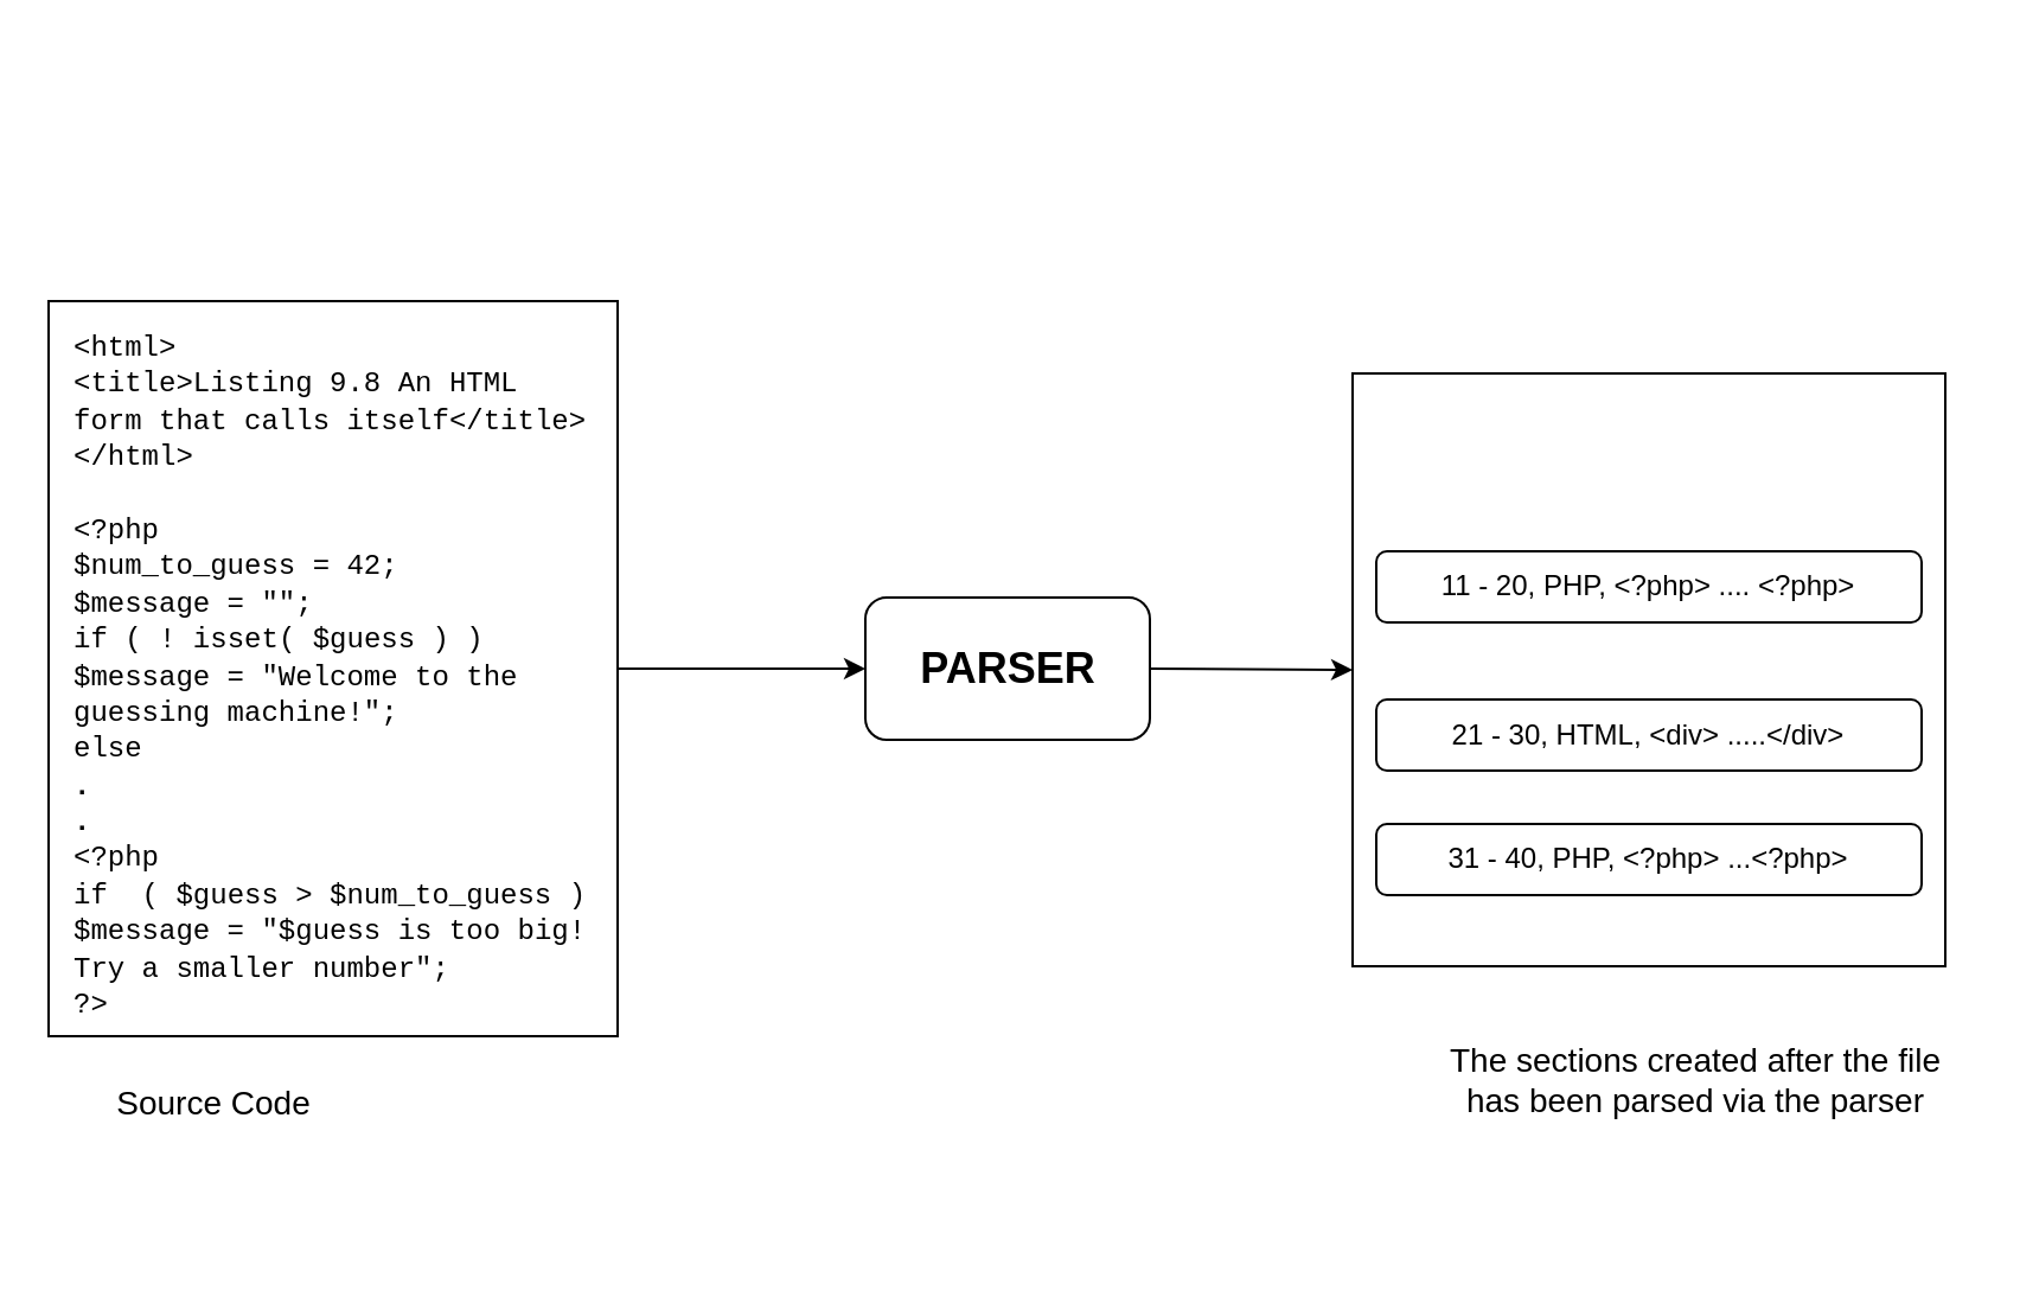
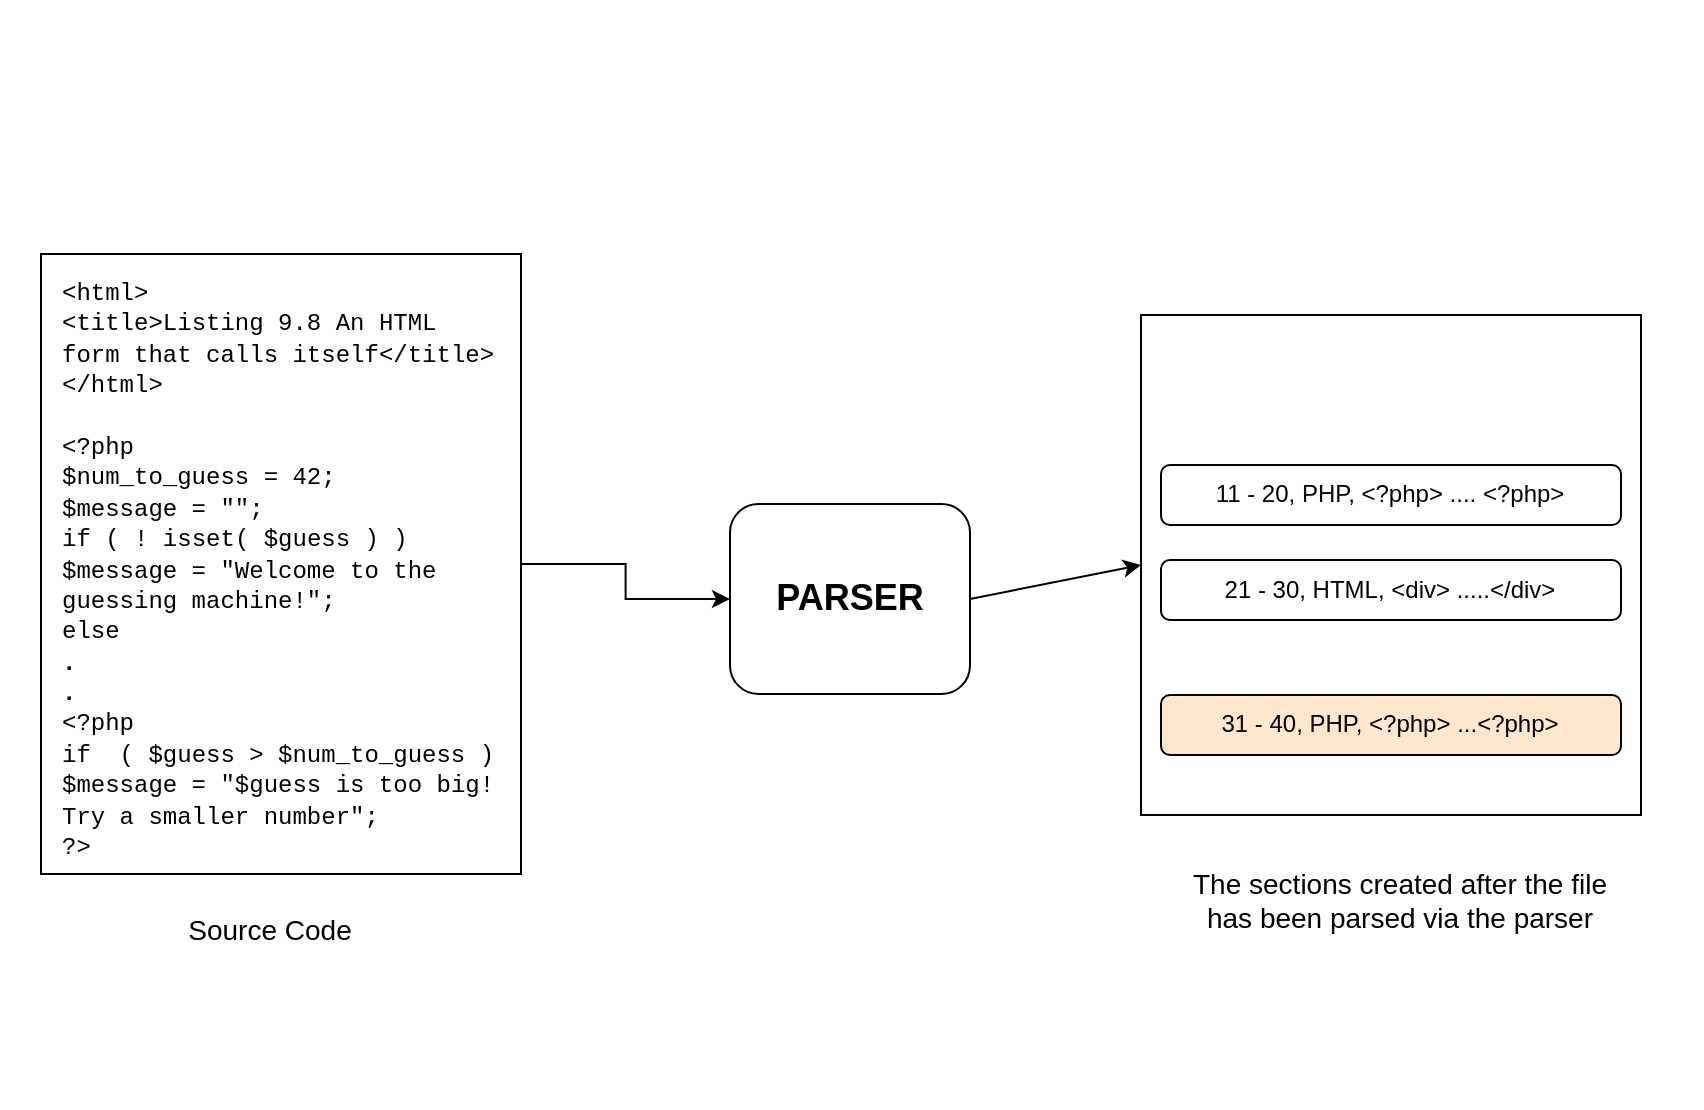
  <mxCell id="0" />
  <mxCell id="1" parent="0" />
  <mxCell id="2" value="" style="whiteSpace=wrap;html=1;aspect=fixed;" vertex="1" parent="1"><mxGeometry x="570" y="51" width="250" height="250" as="geometry" /></mxCell>
  <mxCell id="3" value="11 - 20, PHP, &amp;lt;?php&amp;gt; .... &amp;lt;?php&amp;gt;" style="rounded=1;whiteSpace=wrap;html=1;" vertex="1" parent="1"><mxGeometry x="580" y="126" width="230" height="30" as="geometry" /></mxCell>
- <mxCell id="4" value="21 - 30, HTML, &amp;lt;div&amp;gt; .....&amp;lt;/div&amp;gt;" style="rounded=1;whiteSpace=wrap;html=1;" vertex="1" parent="1"><mxGeometry x="580" y="188.5" width="230" height="30" as="geometry" /></mxCell>
- <mxCell id="5" value="31 - 40, PHP, &amp;lt;?php&amp;gt; ...&amp;lt;?php&amp;gt;" style="rounded=1;whiteSpace=wrap;html=1;" vertex="1" parent="1"><mxGeometry x="580" y="241" width="230" height="30" as="geometry" /></mxCell>
- <mxCell id="6" value="&lt;font style=&quot;font-size: 14px&quot;&gt;The sections created after the file &lt;br&gt;has been parsed via the parser&lt;/font&gt;" style="text;html=1;strokeColor=none;fillColor=none;align=center;verticalAlign=middle;whiteSpace=wrap;rounded=0;" vertex="1" parent="1"><mxGeometry x="585" y="313" width="260" height="71" as="geometry" /></mxCell>
+ <mxCell id="4" value="21 - 30, HTML, &amp;lt;div&amp;gt; .....&amp;lt;/div&amp;gt;" style="rounded=1;whiteSpace=wrap;html=1;" vertex="1" parent="1"><mxGeometry x="580" y="173.5" width="230" height="30" as="geometry" /></mxCell>
+ <mxCell id="5" value="31 - 40, PHP, &amp;lt;?php&amp;gt; ...&amp;lt;?php&amp;gt;" style="rounded=1;whiteSpace=wrap;html=1;fillColor=#ffe6cc;" vertex="1" parent="1"><mxGeometry x="580" y="241" width="230" height="30" as="geometry" /></mxCell>
+ <mxCell id="6" value="&lt;font style=&quot;font-size: 14px&quot;&gt;The sections created after the file &lt;br&gt;has been parsed via the parser&lt;/font&gt;" style="text;html=1;strokeColor=none;fillColor=none;align=center;verticalAlign=middle;whiteSpace=wrap;rounded=0;" vertex="1" parent="1"><mxGeometry x="570" y="308" width="260" height="71" as="geometry" /></mxCell>
  <mxCell id="7" style="edgeStyle=orthogonalEdgeStyle;rounded=0;orthogonalLoop=1;jettySize=auto;html=1;entryX=0;entryY=0.5;entryDx=0;entryDy=0;" edge="1" parent="1" source="8" target="10"><mxGeometry relative="1" as="geometry" /></mxCell>
  <mxCell id="8" value="" style="rounded=0;whiteSpace=wrap;html=1;" vertex="1" parent="1"><mxGeometry x="20" y="20.5" width="240" height="310" as="geometry" /></mxCell>
  <mxCell id="9" value="&lt;div align=&quot;left&quot;&gt;&lt;font face=&quot;Courier New&quot;&gt;&lt;br&gt;&lt;/font&gt;&lt;/div&gt;&lt;div align=&quot;left&quot;&gt;&lt;font face=&quot;Courier New&quot;&gt;&lt;br&gt;&lt;/font&gt;&lt;/div&gt;&lt;div align=&quot;left&quot;&gt;&lt;font face=&quot;Courier New&quot;&gt;&lt;span id=&quot;docs-internal-guid-fe8faa27-7fff-ca9b-5056-1eb549184382&quot;&gt;&lt;br&gt;&lt;/span&gt;&lt;/font&gt;&lt;/div&gt;&lt;div align=&quot;left&quot;&gt;&lt;font face=&quot;Courier New&quot;&gt;&lt;span id=&quot;docs-internal-guid-fe8faa27-7fff-ca9b-5056-1eb549184382&quot;&gt;&lt;br&gt;&lt;/span&gt;&lt;/font&gt;&lt;/div&gt;&lt;div align=&quot;left&quot;&gt;&lt;font face=&quot;Courier New&quot;&gt;&lt;span id=&quot;docs-internal-guid-fe8faa27-7fff-ca9b-5056-1eb549184382&quot;&gt;&lt;br&gt;&lt;/span&gt;&lt;/font&gt;&lt;/div&gt;&lt;div align=&quot;left&quot;&gt;&lt;font face=&quot;Courier New&quot;&gt;&lt;span id=&quot;docs-internal-guid-fe8faa27-7fff-ca9b-5056-1eb549184382&quot;&gt;&lt;br&gt;&lt;/span&gt;&lt;/font&gt;&lt;/div&gt;&lt;div align=&quot;left&quot;&gt;&lt;font face=&quot;Courier New&quot;&gt;&lt;span id=&quot;docs-internal-guid-fe8faa27-7fff-ca9b-5056-1eb549184382&quot;&gt;&lt;br&gt;&lt;/span&gt;&lt;/font&gt;&lt;/div&gt;&lt;div align=&quot;left&quot;&gt;&lt;font face=&quot;Courier New&quot;&gt;&lt;span id=&quot;docs-internal-guid-fe8faa27-7fff-ca9b-5056-1eb549184382&quot;&gt;&lt;br&gt;&lt;/span&gt;&lt;/font&gt;&lt;/div&gt;&lt;div align=&quot;left&quot;&gt;&lt;font face=&quot;Courier New&quot;&gt;&lt;span id=&quot;docs-internal-guid-fe8faa27-7fff-ca9b-5056-1eb549184382&quot;&gt;&lt;br&gt;&lt;/span&gt;&lt;/font&gt;&lt;/div&gt;&lt;div align=&quot;left&quot;&gt;&lt;font face=&quot;Courier New&quot;&gt;&lt;span id=&quot;docs-internal-guid-fe8faa27-7fff-ca9b-5056-1eb549184382&quot;&gt;&amp;lt;&lt;/span&gt;&lt;span&gt;html&lt;/span&gt;&lt;span&gt;&amp;gt;&lt;/span&gt;&lt;span&gt;&lt;br&gt;&lt;/span&gt;&lt;span&gt;&amp;lt;&lt;/span&gt;&lt;span&gt;title&lt;/span&gt;&lt;span&gt;&amp;gt;&lt;/span&gt;&lt;span&gt;Listing 9.8 An HTML form that calls itself&lt;/span&gt;&lt;span&gt;&amp;lt;/&lt;/span&gt;&lt;span&gt;title&lt;/span&gt;&lt;span&gt;&amp;gt;&lt;/span&gt;&lt;span&gt;&lt;br&gt;&lt;/span&gt;&lt;span&gt;&amp;lt;/&lt;/span&gt;&lt;span&gt;html&lt;/span&gt;&lt;span&gt;&amp;gt;&lt;/span&gt;&lt;span&gt;&lt;br&gt;&lt;/span&gt;&lt;span&gt;&lt;br&gt;&lt;/span&gt;&lt;span&gt;&amp;lt;?php&lt;/span&gt;&lt;span&gt;&lt;br&gt;&lt;/span&gt;&lt;span&gt;$num_to_guess = &lt;/span&gt;&lt;span&gt;42&lt;/span&gt;&lt;span&gt;;&lt;/span&gt;&lt;span&gt;&lt;br&gt;&lt;/span&gt;&lt;span&gt;$message = &lt;/span&gt;&lt;span&gt;&quot;&quot;&lt;/span&gt;&lt;span&gt;;&lt;/span&gt;&lt;span&gt;&lt;br&gt;&lt;/span&gt;&lt;span&gt;if&lt;/span&gt;&lt;span&gt; ( ! &lt;/span&gt;&lt;span&gt;isset&lt;/span&gt;&lt;span&gt;( $guess ) )&lt;/span&gt;&lt;span&gt;&lt;br&gt;&lt;/span&gt;&lt;span&gt;$message = &lt;/span&gt;&lt;span&gt;&quot;Welcome to the guessing machine!&quot;&lt;/span&gt;&lt;span&gt;;&lt;/span&gt;&lt;span&gt;&lt;br&gt;&lt;/span&gt;&lt;/font&gt;&lt;div&gt;&lt;font face=&quot;Courier New&quot;&gt;&lt;span&gt;else&lt;/span&gt;&lt;/font&gt;&lt;/div&gt;&lt;/div&gt;&lt;div align=&quot;left&quot;&gt;&lt;font face=&quot;Courier New&quot;&gt;&lt;b&gt;.&lt;/b&gt;&lt;/font&gt;&lt;/div&gt;&lt;div align=&quot;left&quot;&gt;&lt;font face=&quot;Courier New&quot;&gt;&lt;b&gt;.&lt;/b&gt;&lt;/font&gt;&lt;/div&gt;&lt;div align=&quot;left&quot;&gt;&lt;font face=&quot;Courier New&quot;&gt;&lt;span id=&quot;docs-internal-guid-9ca26335-7fff-61e2-8370-5463c2f5ac92&quot;&gt;&amp;lt;?php&lt;/span&gt;&lt;span&gt;&lt;br&gt;&lt;/span&gt;&lt;span&gt;if&lt;/span&gt;&lt;span&gt; &amp;nbsp;( $guess &amp;gt; $num_to_guess )&lt;/span&gt;&lt;span&gt;&lt;br&gt;&lt;/span&gt;&lt;span&gt;$message = &lt;/span&gt;&lt;span&gt;&quot;$guess is too big! Try a smaller number&quot;&lt;/span&gt;&lt;span&gt;;&lt;/span&gt;&lt;span&gt;&lt;br&gt;&lt;/span&gt;&lt;span&gt;?&amp;gt;&lt;/span&gt;&lt;/font&gt;&lt;/div&gt;&lt;div&gt;&lt;font face=&quot;Courier New&quot;&gt;&lt;br&gt;&lt;/font&gt;&lt;/div&gt;&lt;div&gt;&lt;font face=&quot;Courier New&quot;&gt;&lt;br&gt;&lt;/font&gt;&lt;/div&gt;&lt;div&gt;&lt;font face=&quot;Courier New&quot;&gt;&lt;br&gt;&lt;/font&gt;&lt;/div&gt;&lt;div&gt;&lt;font face=&quot;Courier New&quot;&gt;&lt;br&gt;&lt;/font&gt;&lt;/div&gt;&lt;div&gt;&lt;font face=&quot;Courier New&quot;&gt;&lt;br&gt;&lt;/font&gt;&lt;/div&gt;&lt;div&gt;&lt;font face=&quot;Courier New&quot;&gt;&lt;br&gt;&lt;/font&gt;&lt;/div&gt;&lt;div&gt;&lt;font face=&quot;Courier New&quot;&gt;&lt;br&gt;&lt;/font&gt;&lt;/div&gt;&lt;div&gt;&lt;font face=&quot;Courier New&quot;&gt;&lt;br&gt;&lt;/font&gt;&lt;/div&gt;" style="text;html=1;strokeColor=none;fillColor=none;align=center;verticalAlign=middle;whiteSpace=wrap;rounded=0;" vertex="1" parent="1"><mxGeometry x="30" y="60.5" width="220" height="220" as="geometry" /></mxCell>
- <mxCell id="10" value="&lt;font style=&quot;font-size: 18px&quot;&gt;&lt;b&gt;PARSER&lt;/b&gt;&lt;/font&gt;" style="rounded=1;whiteSpace=wrap;html=1;" vertex="1" parent="1"><mxGeometry x="364.5" y="145.5" width="120" height="60" as="geometry" /></mxCell>
+ <mxCell id="10" value="&lt;font style=&quot;font-size: 18px&quot;&gt;&lt;b&gt;PARSER&lt;/b&gt;&lt;/font&gt;" style="rounded=1;whiteSpace=wrap;html=1;" vertex="1" parent="1"><mxGeometry x="364.5" y="145.5" width="120" height="95" as="geometry" /></mxCell>
  <mxCell id="11" value="" style="endArrow=classic;html=1;entryX=0;entryY=0.5;entryDx=0;entryDy=0;exitX=1;exitY=0.5;exitDx=0;exitDy=0;" edge="1" parent="1" source="10" target="2"><mxGeometry width="50" height="50" relative="1" as="geometry"><mxPoint x="484.5" y="200.5" as="sourcePoint" /><mxPoint x="534.5" y="150.5" as="targetPoint" /></mxGeometry></mxCell>
- <mxCell id="12" value="&lt;font style=&quot;font-size: 14px&quot;&gt;Source Code&lt;/font&gt;" style="text;html=1;strokeColor=none;fillColor=none;align=center;verticalAlign=middle;whiteSpace=wrap;rounded=0;" vertex="1" parent="1"><mxGeometry x="15" y="339" width="150" height="40" as="geometry" /></mxCell>
+ <mxCell id="12" value="&lt;font style=&quot;font-size: 14px&quot;&gt;Source Code&lt;/font&gt;" style="text;html=1;strokeColor=none;fillColor=none;align=center;verticalAlign=middle;whiteSpace=wrap;rounded=0;" vertex="1" parent="1"><mxGeometry x="60" y="339" width="150" height="40" as="geometry" /></mxCell>
